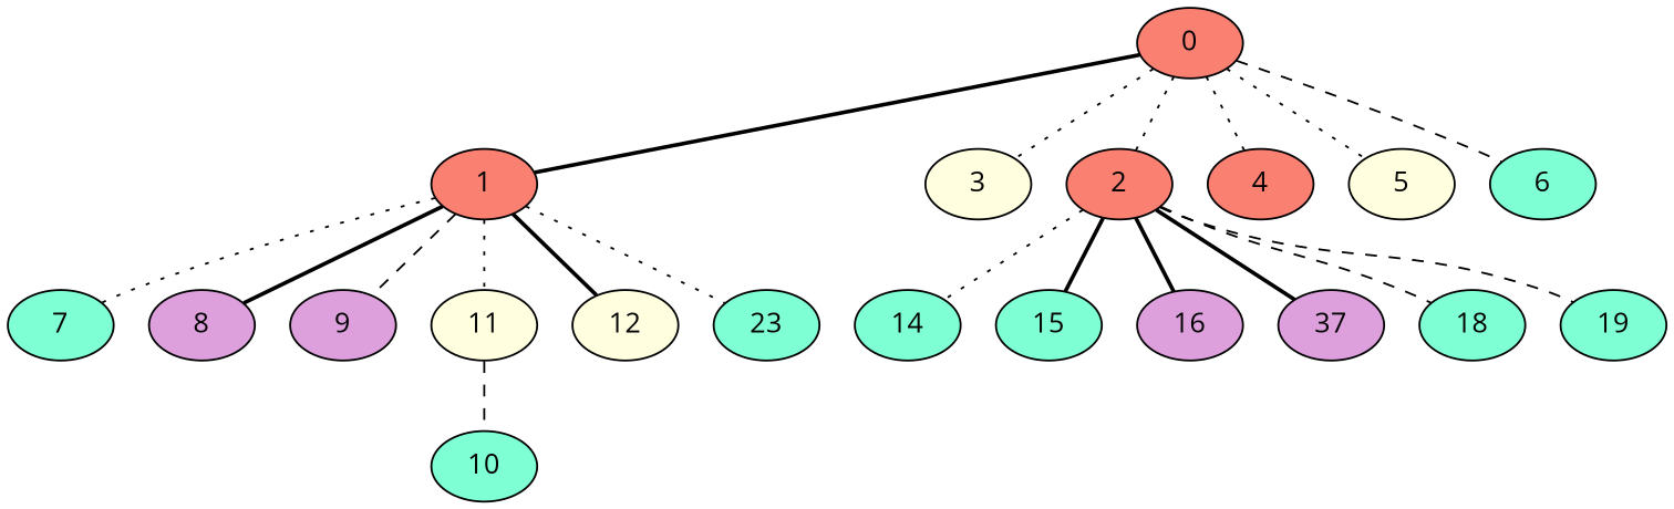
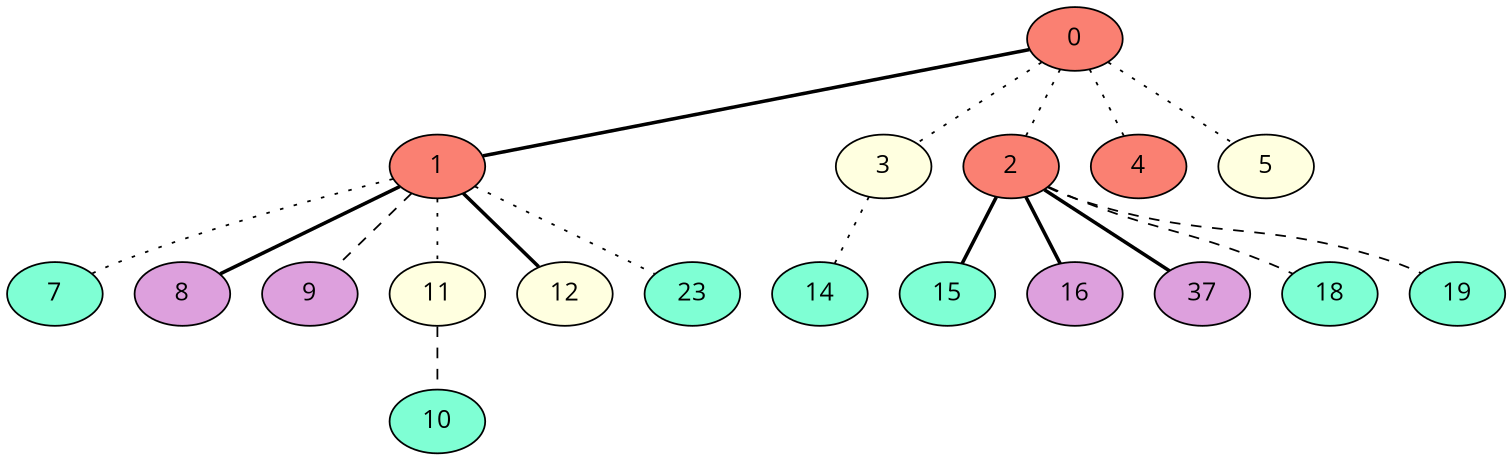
  graph {
    fontname="Open Sans"
    node [fillcolor=aquamarine fontname="Open Sans" style=filled]
    edge [fontname="Open Sans" style=dotted]
    0 [fillcolor=salmon]
    1 [fillcolor=salmon]
    2 [fillcolor=salmon]
    3 [fillcolor=lightyellow]
    4 [fillcolor=salmon]
    5 [fillcolor=lightyellow]
-   6
    7
    8 [fillcolor=plum]
    9 [fillcolor=plum]
    11 [fillcolor=lightyellow]
    12 [fillcolor=lightyellow]
    n13 [label=23]
    14
    15
    16 [fillcolor=plum]
    n17 [fillcolor=plum label=37]
    18
    19
    10
    0 -- 1 [style=bold]
    0 -- 2
    0 -- 3
    0 -- 4
    0 -- 5
-   0 -- 6 [style=dashed]
    1 -- 7
    1 -- 8 [style=bold]
    1 -- 9 [style=dashed]
    1 -- 11
    1 -- 12 [style=bold]
    1 -- n13
-   2 -- 14
+   3 -- 14
    2 -- 15 [style=bold]
    2 -- 16 [style=bold]
    2 -- n17 [style=bold]
    2 -- 18 [style=dashed]
    2 -- 19 [style=dashed]
    11 -- 10 [style=dashed]
  }
